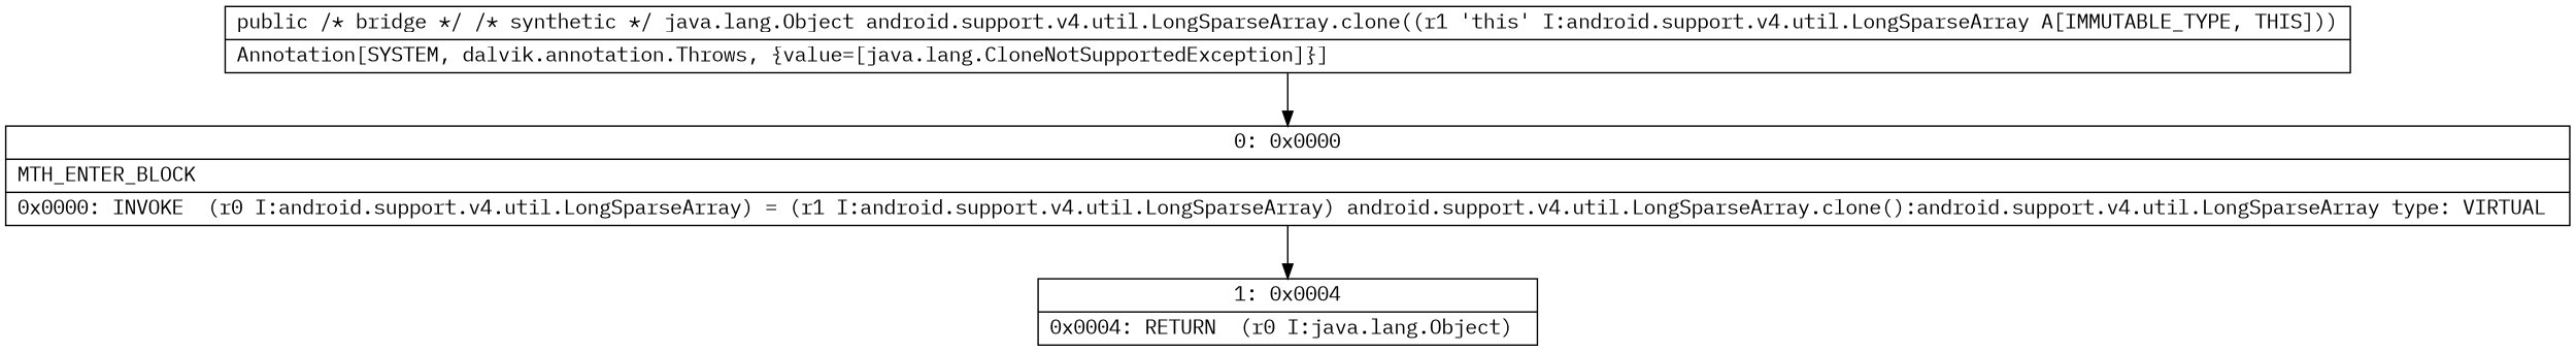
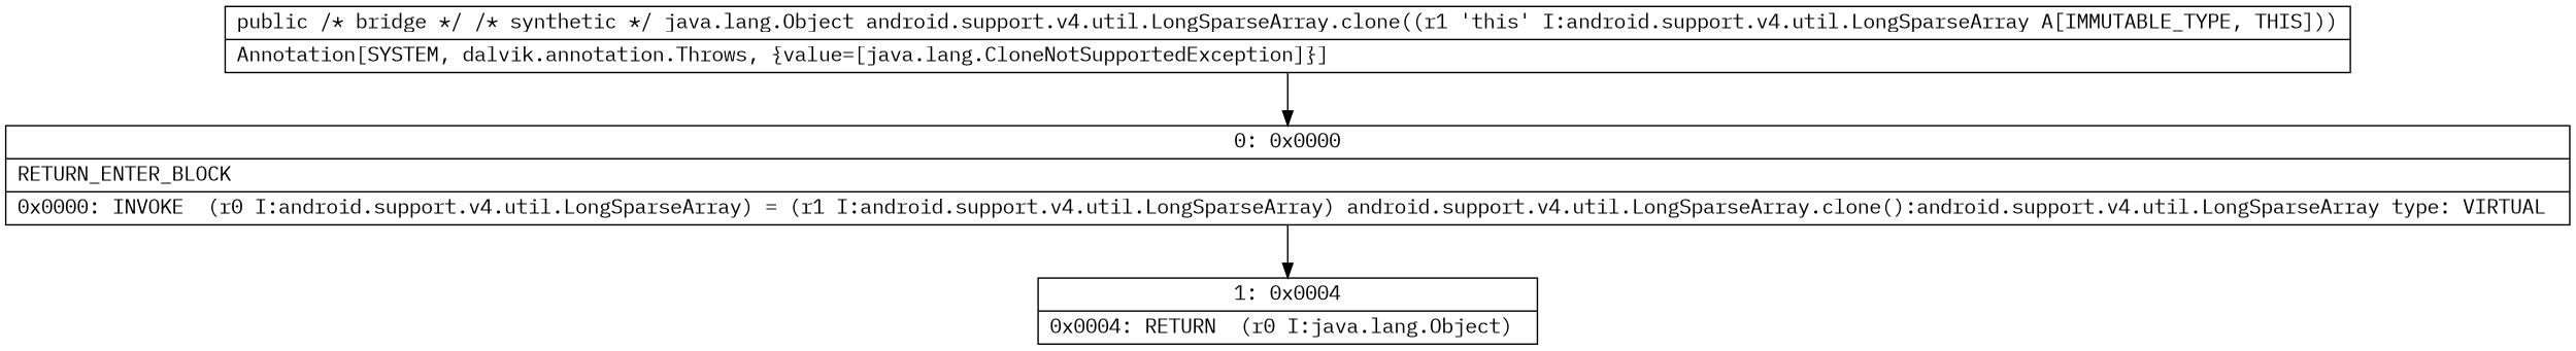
  digraph {
    fontname="IBM Plex Mono"
    node [shape=record fontname="IBM Plex Mono"]
    edge [fontname="IBM Plex Mono"]
-   n1 [label="{0\:\ 0x0000|MTH_ENTER_BLOCK\l|0x0000: INVOKE  (r0 I:android.support.v4.util.LongSparseArray) = (r1 I:android.support.v4.util.LongSparseArray) android.support.v4.util.LongSparseArray.clone():android.support.v4.util.LongSparseArray type: VIRTUAL \l}"]
+   n1 [label="{0\:\ 0x0000|RETURN_ENTER_BLOCK\l|0x0000: INVOKE  (r0 I:android.support.v4.util.LongSparseArray) = (r1 I:android.support.v4.util.LongSparseArray) android.support.v4.util.LongSparseArray.clone():android.support.v4.util.LongSparseArray type: VIRTUAL \l}"]
    n2 [label="{1\:\ 0x0004|0x0004: RETURN  (r0 I:java.lang.Object) \l}"]
    n3 [label="{public \/* bridge *\/ \/* synthetic *\/ java.lang.Object android.support.v4.util.LongSparseArray.clone((r1 'this' I:android.support.v4.util.LongSparseArray A[IMMUTABLE_TYPE, THIS]))  | Annotation[SYSTEM, dalvik.annotation.Throws, \{value=[java.lang.CloneNotSupportedException]\}]\l}"]
    n1 -> n2
    n3 -> n1
  }
